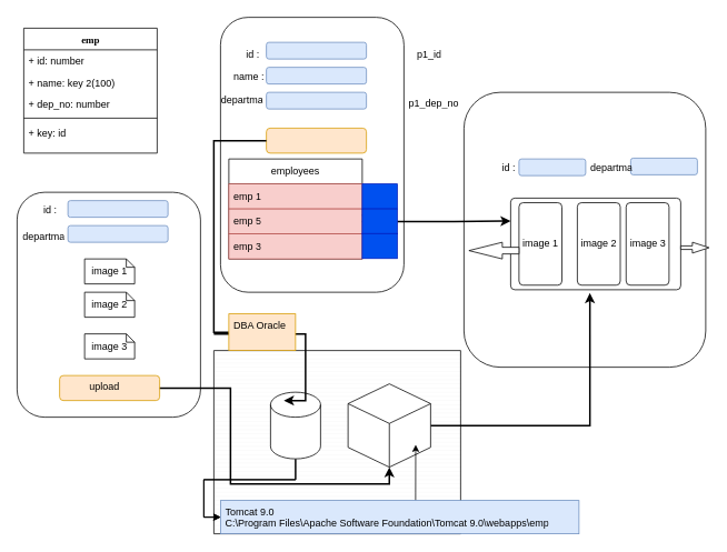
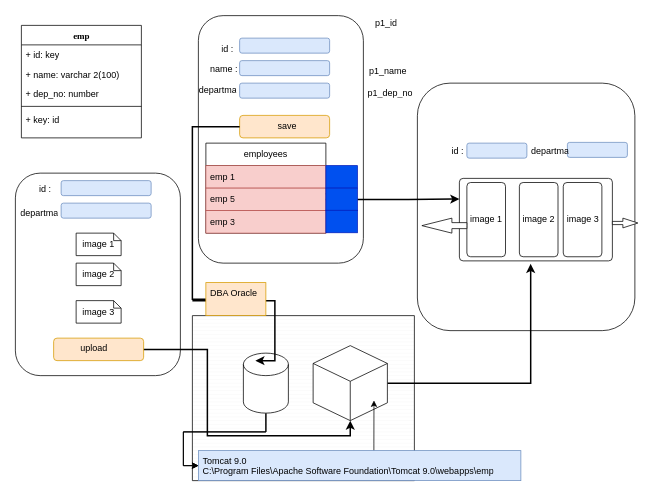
  <mxCell id="0" />
  <mxCell id="1" parent="0" />
  <mxCell id="2" value="" style="verticalLabelPosition=bottom;verticalAlign=top;html=1;shape=mxgraph.basic.patternFillRect;fillStyle=hor;step=5;fillStrokeWidth=0.2;fillStrokeColor=#dddddd;" parent="1" vertex="1"><mxGeometry x="256" y="420" width="296" height="220" as="geometry" /></mxCell>
  <mxCell id="3" value="emp" style="swimlane;html=1;fontStyle=1;align=center;verticalAlign=top;childLayout=stackLayout;horizontal=1;startSize=26;horizontalStack=0;resizeParent=1;resizeLast=0;collapsible=1;marginBottom=0;swimlaneFillColor=#ffffff;rounded=0;shadow=0;comic=0;labelBackgroundColor=none;strokeWidth=1;fillColor=none;fontFamily=Verdana;fontSize=12" parent="1" vertex="1"><mxGeometry x="28" y="33" width="160" height="150" as="geometry" /></mxCell>
- <mxCell id="4" value="+ id: number" style="text;html=1;strokeColor=none;fillColor=none;align=left;verticalAlign=top;spacingLeft=4;spacingRight=4;whiteSpace=wrap;overflow=hidden;rotatable=0;points=[[0,0.5],[1,0.5]];portConstraint=eastwest;" parent="3" vertex="1"><mxGeometry y="26" width="160" height="26" as="geometry" /></mxCell>
- <mxCell id="5" value="+ name: key 2(100)&amp;nbsp;" style="text;html=1;strokeColor=none;fillColor=none;align=left;verticalAlign=top;spacingLeft=4;spacingRight=4;whiteSpace=wrap;overflow=hidden;rotatable=0;points=[[0,0.5],[1,0.5]];portConstraint=eastwest;" parent="3" vertex="1"><mxGeometry y="52" width="160" height="26" as="geometry" /></mxCell>
+ <mxCell id="4" value="+ id: key" style="text;html=1;strokeColor=none;fillColor=none;align=left;verticalAlign=top;spacingLeft=4;spacingRight=4;whiteSpace=wrap;overflow=hidden;rotatable=0;points=[[0,0.5],[1,0.5]];portConstraint=eastwest;" parent="3" vertex="1"><mxGeometry y="26" width="160" height="26" as="geometry" /></mxCell>
+ <mxCell id="5" value="+ name: varchar 2(100)&amp;nbsp;" style="text;html=1;strokeColor=none;fillColor=none;align=left;verticalAlign=top;spacingLeft=4;spacingRight=4;whiteSpace=wrap;overflow=hidden;rotatable=0;points=[[0,0.5],[1,0.5]];portConstraint=eastwest;" parent="3" vertex="1"><mxGeometry y="52" width="160" height="26" as="geometry" /></mxCell>
  <mxCell id="6" value="+ dep_no: number" style="text;html=1;strokeColor=none;fillColor=none;align=left;verticalAlign=top;spacingLeft=4;spacingRight=4;whiteSpace=wrap;overflow=hidden;rotatable=0;points=[[0,0.5],[1,0.5]];portConstraint=eastwest;" parent="3" vertex="1"><mxGeometry y="78" width="160" height="26" as="geometry" /></mxCell>
  <mxCell id="7" value="" style="line;html=1;strokeWidth=1;fillColor=none;align=left;verticalAlign=middle;spacingTop=-1;spacingLeft=3;spacingRight=3;rotatable=0;labelPosition=right;points=[];portConstraint=eastwest;" parent="3" vertex="1"><mxGeometry y="104" width="160" height="8" as="geometry" /></mxCell>
  <mxCell id="8" value="+ key: id&amp;nbsp;" style="text;html=1;strokeColor=none;fillColor=none;align=left;verticalAlign=top;spacingLeft=4;spacingRight=4;whiteSpace=wrap;overflow=hidden;rotatable=0;points=[[0,0.5],[1,0.5]];portConstraint=eastwest;" parent="3" vertex="1"><mxGeometry y="112" width="160" height="38" as="geometry" /></mxCell>
  <mxCell id="9" value="" style="edgeStyle=orthogonalEdgeStyle;rounded=0;orthogonalLoop=1;jettySize=auto;html=1;" edge="1" parent="1" source="12" target="57"><mxGeometry relative="1" as="geometry" /></mxCell>
  <mxCell id="10" value="" style="edgeStyle=orthogonalEdgeStyle;rounded=0;orthogonalLoop=1;jettySize=auto;html=1;" edge="1" parent="1" source="12" target="57"><mxGeometry relative="1" as="geometry" /></mxCell>
  <mxCell id="11" value="" style="edgeStyle=orthogonalEdgeStyle;rounded=0;orthogonalLoop=1;jettySize=auto;html=1;fontColor=#FFFFFF;" edge="1" parent="1" source="12" target="57"><mxGeometry relative="1" as="geometry" /></mxCell>
  <mxCell id="12" value="" style="shape=cylinder3;whiteSpace=wrap;html=1;boundedLbl=1;backgroundOutline=1;size=15;" parent="1" vertex="1"><mxGeometry x="324" y="470" width="60" height="80" as="geometry" /></mxCell>
  <mxCell id="13" value="" style="rounded=1;whiteSpace=wrap;html=1;" parent="1" vertex="1"><mxGeometry x="264" y="20" width="220" height="330" as="geometry" /></mxCell>
  <mxCell id="14" value="" style="rounded=1;whiteSpace=wrap;html=1;fillColor=#dae8fc;strokeColor=#6c8ebf;" parent="1" vertex="1"><mxGeometry x="319" y="50" width="120" height="20" as="geometry" /></mxCell>
  <mxCell id="15" value="" style="rounded=1;whiteSpace=wrap;html=1;fillColor=#dae8fc;strokeColor=#6c8ebf;" parent="1" vertex="1"><mxGeometry x="319" y="80" width="120" height="20" as="geometry" /></mxCell>
  <mxCell id="16" value="" style="rounded=1;whiteSpace=wrap;html=1;fillColor=#dae8fc;strokeColor=#6c8ebf;" parent="1" vertex="1"><mxGeometry x="319" y="110" width="120" height="20" as="geometry" /></mxCell>
  <mxCell id="17" style="edgeStyle=orthogonalEdgeStyle;rounded=0;orthogonalLoop=1;jettySize=auto;html=1;strokeWidth=2;startArrow=none;" parent="1" source="59" edge="1"><mxGeometry relative="1" as="geometry"><mxPoint x="340" y="480" as="targetPoint" /><Array as="points"><mxPoint x="256" y="400" /><mxPoint x="366" y="400" /><mxPoint x="366" y="480" /></Array></mxGeometry></mxCell>
  <mxCell id="18" value="" style="rounded=1;whiteSpace=wrap;html=1;fillColor=#ffe6cc;strokeColor=#d79b00;" parent="1" vertex="1"><mxGeometry x="319" y="153" width="120" height="30" as="geometry" /></mxCell>
  <mxCell id="19" value="" style="rounded=1;whiteSpace=wrap;html=1;" parent="1" vertex="1"><mxGeometry x="20" y="230" width="220" height="270" as="geometry" /></mxCell>
  <mxCell id="20" value="" style="rounded=1;whiteSpace=wrap;html=1;" parent="1" vertex="1"><mxGeometry x="556" y="110" width="290" height="330" as="geometry" /></mxCell>
  <mxCell id="21" value="employees" style="swimlane;fontStyle=0;childLayout=stackLayout;horizontal=1;startSize=30;horizontalStack=0;resizeParent=1;resizeParentMax=0;resizeLast=0;collapsible=1;marginBottom=0;whiteSpace=wrap;html=1;" parent="1" vertex="1"><mxGeometry x="274" y="190" width="160" height="120" as="geometry" /></mxCell>
  <mxCell id="22" value="emp 1" style="text;strokeColor=#b85450;fillColor=#f8cecc;align=left;verticalAlign=middle;spacingLeft=4;spacingRight=4;overflow=hidden;points=[[0,0.5],[1,0.5]];portConstraint=eastwest;rotatable=0;whiteSpace=wrap;html=1;" parent="21" vertex="1"><mxGeometry y="30" width="160" height="30" as="geometry" /></mxCell>
  <mxCell id="23" value="emp 5" style="text;strokeColor=#b85450;fillColor=#f8cecc;align=left;verticalAlign=middle;spacingLeft=4;spacingRight=4;overflow=hidden;points=[[0,0.5],[1,0.5]];portConstraint=eastwest;rotatable=0;whiteSpace=wrap;html=1;" parent="21" vertex="1"><mxGeometry y="60" width="160" height="30" as="geometry" /></mxCell>
  <mxCell id="24" value="emp 3" style="text;strokeColor=#b85450;fillColor=#f8cecc;align=left;verticalAlign=middle;spacingLeft=4;spacingRight=4;overflow=hidden;points=[[0,0.5],[1,0.5]];portConstraint=eastwest;rotatable=0;whiteSpace=wrap;html=1;" parent="21" vertex="1"><mxGeometry y="90" width="160" height="30" as="geometry" /></mxCell>
  <mxCell id="25" value="" style="rounded=1;whiteSpace=wrap;html=1;fillColor=#dae8fc;strokeColor=#6c8ebf;" parent="1" vertex="1"><mxGeometry x="81" y="240" width="120" height="20" as="geometry" /></mxCell>
  <mxCell id="26" value="image 1" style="shape=note;size=10;whiteSpace=wrap;html=1;" parent="1" vertex="1"><mxGeometry x="101" y="310" width="60" height="30" as="geometry" /></mxCell>
  <mxCell id="27" value="image 2" style="shape=note;size=10;whiteSpace=wrap;html=1;" parent="1" vertex="1"><mxGeometry x="101" y="350" width="60" height="30" as="geometry" /></mxCell>
  <mxCell id="28" value="image 3" style="shape=note;size=10;whiteSpace=wrap;html=1;" parent="1" vertex="1"><mxGeometry x="101" y="400" width="60" height="30" as="geometry" /></mxCell>
  <mxCell id="29" style="edgeStyle=orthogonalEdgeStyle;rounded=0;orthogonalLoop=1;jettySize=auto;html=1;entryX=0.5;entryY=1;entryDx=0;entryDy=0;entryPerimeter=0;strokeWidth=2;startArrow=none;exitX=1;exitY=0.5;exitDx=0;exitDy=0;" parent="1" source="42" target="49" edge="1"><mxGeometry relative="1" as="geometry"><Array as="points"><mxPoint x="276" y="465" /><mxPoint x="276" y="580" /><mxPoint x="467" y="580" /></Array><mxPoint x="201" y="550" as="sourcePoint" /></mxGeometry></mxCell>
  <mxCell id="30" value="" style="rounded=1;whiteSpace=wrap;html=1;fillColor=#ffe6cc;strokeColor=#d79b00;" parent="1" vertex="1"><mxGeometry x="71" y="450" width="120" height="30" as="geometry" /></mxCell>
  <mxCell id="31" value="" style="rounded=1;whiteSpace=wrap;html=1;fillColor=#dae8fc;strokeColor=#6c8ebf;" parent="1" vertex="1"><mxGeometry x="622" y="190" width="80" height="20" as="geometry" /></mxCell>
  <mxCell id="32" value="" style="rounded=1;whiteSpace=wrap;html=1;fillColor=#dae8fc;strokeColor=#6c8ebf;" parent="1" vertex="1"><mxGeometry x="756" y="189" width="80" height="20" as="geometry" /></mxCell>
  <mxCell id="33" value="" style="rounded=1;absoluteArcSize=1;html=1;arcSize=10;" parent="1" vertex="1"><mxGeometry x="612" y="237" width="204" height="110" as="geometry" /></mxCell>
  <mxCell id="34" value="main" style="html=1;shape=mxgraph.er.anchor;whiteSpace=wrap;" parent="33" vertex="1"><mxGeometry width="95" height="110.0" as="geometry" /></mxCell>
  <mxCell id="35" value="image 1" style="rounded=1;absoluteArcSize=1;html=1;arcSize=10;whiteSpace=wrap;points=[];strokeColor=inherit;fillColor=inherit;" parent="33" vertex="1"><mxGeometry x="10" y="5.5" width="51.5" height="99" as="geometry" /></mxCell>
  <mxCell id="36" value="image 2" style="rounded=1;absoluteArcSize=1;html=1;arcSize=10;whiteSpace=wrap;points=[];strokeColor=inherit;fillColor=inherit;" parent="33" vertex="1"><mxGeometry x="80" y="5.5" width="51.5" height="99" as="geometry" /></mxCell>
  <mxCell id="37" value="image 3" style="rounded=1;absoluteArcSize=1;html=1;arcSize=10;whiteSpace=wrap;points=[];strokeColor=inherit;fillColor=inherit;" parent="33" vertex="1"><mxGeometry x="138.5" y="5.5" width="51.5" height="99" as="geometry" /></mxCell>
  <mxCell id="38" value="id :" style="text;html=1;strokeColor=none;fillColor=none;align=left;verticalAlign=top;spacingLeft=4;spacingRight=4;whiteSpace=wrap;overflow=hidden;rotatable=0;points=[[0,0.5],[1,0.5]];portConstraint=eastwest;" parent="1" vertex="1"><mxGeometry x="289" y="51" width="35" height="26" as="geometry" /></mxCell>
  <mxCell id="39" value="name :" style="text;html=1;strokeColor=none;fillColor=none;align=left;verticalAlign=top;spacingLeft=4;spacingRight=4;whiteSpace=wrap;overflow=hidden;rotatable=0;points=[[0,0.5],[1,0.5]];portConstraint=eastwest;" parent="1" vertex="1"><mxGeometry x="274" y="77" width="65" height="26" as="geometry" /></mxCell>
  <mxCell id="40" value="departmain" style="text;html=1;strokeColor=none;fillColor=none;align=left;verticalAlign=top;spacingLeft=4;spacingRight=4;whiteSpace=wrap;overflow=hidden;rotatable=0;points=[[0,0.5],[1,0.5]];portConstraint=eastwest;" parent="1" vertex="1"><mxGeometry x="259" y="106" width="60" height="30" as="geometry" /></mxCell>
+ <mxCell id="41" value="save" style="text;html=1;strokeColor=none;fillColor=none;align=left;verticalAlign=top;spacingLeft=4;spacingRight=4;whiteSpace=wrap;overflow=hidden;rotatable=0;points=[[0,0.5],[1,0.5]];portConstraint=eastwest;shadow=1;" parent="1" vertex="1"><mxGeometry x="364" y="153" width="60" height="30" as="geometry" /></mxCell>
  <mxCell id="42" value="upload" style="text;html=1;strokeColor=none;fillColor=none;align=left;verticalAlign=top;spacingLeft=4;spacingRight=4;whiteSpace=wrap;overflow=hidden;rotatable=0;points=[[0,0.5],[1,0.5]];portConstraint=eastwest;" parent="1" vertex="1"><mxGeometry x="101" y="450" width="60" height="30" as="geometry" /></mxCell>
  <mxCell id="43" value="id :" style="text;html=1;strokeColor=none;fillColor=none;align=left;verticalAlign=top;spacingLeft=4;spacingRight=4;whiteSpace=wrap;overflow=hidden;rotatable=0;points=[[0,0.5],[1,0.5]];portConstraint=eastwest;" parent="1" vertex="1"><mxGeometry x="46" y="237" width="35" height="26" as="geometry" /></mxCell>
  <mxCell id="44" value="" style="rounded=1;whiteSpace=wrap;html=1;fillColor=#dae8fc;strokeColor=#6c8ebf;" parent="1" vertex="1"><mxGeometry x="81" y="270" width="120" height="20" as="geometry" /></mxCell>
  <mxCell id="45" value="departmain" style="text;html=1;strokeColor=none;fillColor=none;align=left;verticalAlign=top;spacingLeft=4;spacingRight=4;whiteSpace=wrap;overflow=hidden;rotatable=0;points=[[0,0.5],[1,0.5]];portConstraint=eastwest;" parent="1" vertex="1"><mxGeometry x="21" y="270" width="60" height="30" as="geometry" /></mxCell>
  <mxCell id="46" value="" style="html=1;shadow=0;dashed=0;align=center;verticalAlign=middle;shape=mxgraph.arrows2.arrow;dy=0.67;dx=20;notch=0;" parent="1" vertex="1"><mxGeometry x="816" y="290" width="34" height="13" as="geometry" /></mxCell>
  <mxCell id="47" value="" style="html=1;shadow=0;dashed=0;align=center;verticalAlign=middle;shape=mxgraph.arrows2.arrow;dy=0.6;dx=40;flipH=1;notch=0;" parent="1" vertex="1"><mxGeometry x="562" y="290" width="60" height="20" as="geometry" /></mxCell>
  <mxCell id="48" style="edgeStyle=orthogonalEdgeStyle;rounded=0;orthogonalLoop=1;jettySize=auto;html=1;entryX=0.466;entryY=1.036;entryDx=0;entryDy=0;entryPerimeter=0;strokeWidth=2;" parent="1" source="49" target="33" edge="1"><mxGeometry relative="1" as="geometry" /></mxCell>
  <mxCell id="49" value="" style="html=1;shape=mxgraph.basic.isocube;isoAngle=15;" parent="1" vertex="1"><mxGeometry x="417" y="460" width="99" height="100" as="geometry" /></mxCell>
  <mxCell id="50" value="id :" style="text;html=1;strokeColor=none;fillColor=none;align=left;verticalAlign=top;spacingLeft=4;spacingRight=4;whiteSpace=wrap;overflow=hidden;rotatable=0;points=[[0,0.5],[1,0.5]];portConstraint=eastwest;" parent="1" vertex="1"><mxGeometry x="596" y="187" width="35" height="26" as="geometry" /></mxCell>
  <mxCell id="51" value="departmain" style="text;html=1;strokeColor=none;fillColor=none;align=left;verticalAlign=top;spacingLeft=4;spacingRight=4;whiteSpace=wrap;overflow=hidden;rotatable=0;points=[[0,0.5],[1,0.5]];portConstraint=eastwest;" parent="1" vertex="1"><mxGeometry x="702" y="187" width="60" height="30" as="geometry" /></mxCell>
  <mxCell id="52" style="edgeStyle=orthogonalEdgeStyle;rounded=0;orthogonalLoop=1;jettySize=auto;html=1;strokeWidth=2;entryX=0;entryY=0.25;entryDx=0;entryDy=0;startArrow=none;" parent="1" source="62" target="33" edge="1"><mxGeometry relative="1" as="geometry"><mxPoint x="586" y="230" as="targetPoint" /></mxGeometry></mxCell>
- <mxCell id="53" value="p1_id" style="text;html=1;strokeColor=none;fillColor=none;align=left;verticalAlign=top;spacingLeft=4;spacingRight=4;whiteSpace=wrap;overflow=hidden;rotatable=0;points=[[0,0.5],[1,0.5]];portConstraint=eastwest;" vertex="1" parent="1"><mxGeometry x="493.5" y="51" width="45" height="26" as="geometry" /></mxCell>
+ <mxCell id="53" value="p1_id" style="text;html=1;strokeColor=none;fillColor=none;align=left;verticalAlign=top;spacingLeft=4;spacingRight=4;whiteSpace=wrap;overflow=hidden;rotatable=0;points=[[0,0.5],[1,0.5]];portConstraint=eastwest;" vertex="1" parent="1"><mxGeometry x="493.5" y="16" width="45" height="26" as="geometry" /></mxCell>
+ <mxCell id="54" value="p1_name" style="text;html=1;strokeColor=none;fillColor=none;align=left;verticalAlign=top;spacingLeft=4;spacingRight=4;whiteSpace=wrap;overflow=hidden;rotatable=0;points=[[0,0.5],[1,0.5]];portConstraint=eastwest;" vertex="1" parent="1"><mxGeometry x="486" y="80" width="60" height="26" as="geometry" /></mxCell>
  <mxCell id="55" value="&lt;div style=&quot;border-color: var(--border-color);&quot;&gt;p1_dep_no&lt;/div&gt;" style="text;html=1;strokeColor=none;fillColor=none;align=left;verticalAlign=top;spacingLeft=4;spacingRight=4;whiteSpace=wrap;overflow=hidden;rotatable=0;points=[[0,0.5],[1,0.5]];portConstraint=eastwest;" vertex="1" parent="1"><mxGeometry x="484" y="109" width="80" height="44" as="geometry" /></mxCell>
  <mxCell id="56" style="edgeStyle=orthogonalEdgeStyle;rounded=0;orthogonalLoop=1;jettySize=auto;html=1;entryX=0.818;entryY=0.514;entryDx=0;entryDy=0;entryPerimeter=0;" edge="1" parent="1" source="57" target="2"><mxGeometry relative="1" as="geometry"><Array as="points"><mxPoint x="498" y="590" /><mxPoint x="498" y="590" /></Array></mxGeometry></mxCell>
  <mxCell id="57" value="&lt;div style=&quot;border-color: var(--border-color);&quot;&gt;Tomcat 9.0&lt;/div&gt;&lt;div style=&quot;border-color: var(--border-color);&quot;&gt;C:\Program Files\Apache Software Foundation\Tomcat 9.0\webapps\emp&lt;br&gt;&lt;/div&gt;" style="text;html=1;strokeColor=#6c8ebf;fillColor=#dae8fc;align=left;verticalAlign=top;spacingLeft=4;spacingRight=4;whiteSpace=wrap;overflow=hidden;rotatable=0;points=[[0,0.5],[1,0.5]];portConstraint=eastwest;" vertex="1" parent="1"><mxGeometry x="264" y="600" width="430" height="40" as="geometry" /></mxCell>
  <mxCell id="58" value="" style="edgeStyle=orthogonalEdgeStyle;rounded=0;orthogonalLoop=1;jettySize=auto;html=1;strokeWidth=2;endArrow=none;" edge="1" parent="1" source="18" target="59"><mxGeometry relative="1" as="geometry"><mxPoint x="340" y="480" as="targetPoint" /><Array as="points"><mxPoint x="256" y="168" /></Array><mxPoint x="319" y="168" as="sourcePoint" /></mxGeometry></mxCell>
  <mxCell id="59" value="&lt;div style=&quot;border-color: var(--border-color);&quot;&gt;DBA Oracle&lt;/div&gt;" style="text;html=1;strokeColor=#d79b00;fillColor=#ffe6cc;align=left;verticalAlign=top;spacingLeft=4;spacingRight=4;whiteSpace=wrap;overflow=hidden;rotatable=0;points=[[0,0.5],[1,0.5]];portConstraint=eastwest;" vertex="1" parent="1"><mxGeometry x="274" y="376" width="80" height="44" as="geometry" /></mxCell>
  <mxCell id="60" value="" style="rounded=0;whiteSpace=wrap;html=1;fillColor=#0050ef;fontColor=#ffffff;strokeColor=#001DBC;" vertex="1" parent="1"><mxGeometry x="434" y="220" width="42" height="30" as="geometry" /></mxCell>
  <mxCell id="61" value="" style="edgeStyle=orthogonalEdgeStyle;rounded=0;orthogonalLoop=1;jettySize=auto;html=1;strokeWidth=2;entryX=0;entryY=0.25;entryDx=0;entryDy=0;endArrow=none;" edge="1" parent="1" source="23" target="62"><mxGeometry relative="1" as="geometry"><mxPoint x="612" y="264.5" as="targetPoint" /><mxPoint x="434" y="265" as="sourcePoint" /></mxGeometry></mxCell>
  <mxCell id="62" value="" style="rounded=0;whiteSpace=wrap;html=1;fillColor=#0050ef;fontColor=#ffffff;strokeColor=#001DBC;" vertex="1" parent="1"><mxGeometry x="434" y="250" width="42" height="30" as="geometry" /></mxCell>
  <mxCell id="63" value="" style="rounded=0;whiteSpace=wrap;html=1;fillColor=#0050ef;strokeColor=#001DBC;fontColor=#ffffff;" vertex="1" parent="1"><mxGeometry x="434" y="279.5" width="42" height="30" as="geometry" /></mxCell>
